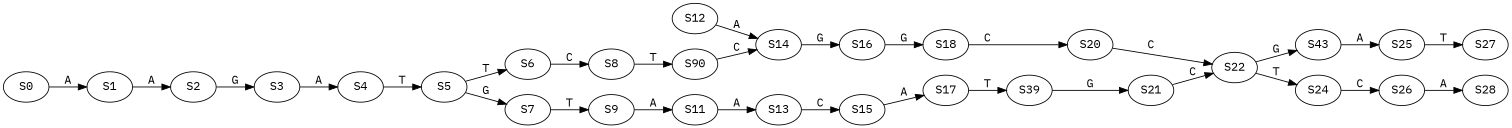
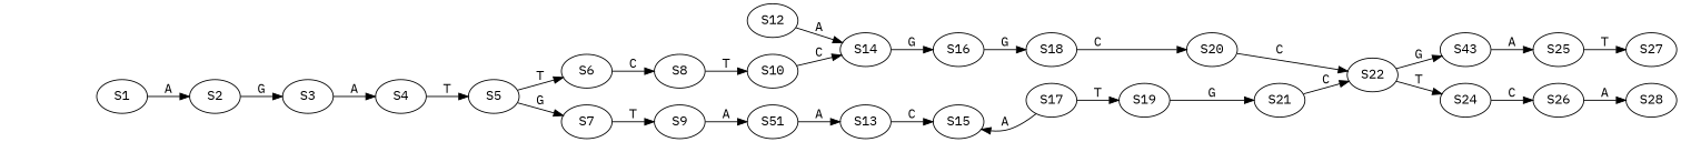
  strict digraph {
    fontname="IBM Plex Mono"
    rankdir=LR
    node [fontname="IBM Plex Mono"]
    edge [fontname="IBM Plex Mono"]
-   S0
    S1
    S2
    S3
    S4
    S5
    S6
    S7
    S8
    S9
-   S10 [label=S90]
-   S11
+   S10
+   S11 [label=S51]
    S14
    S13
    S12
    S15
    S16
    S17
    S18
-   S19 [label=S39]
+   S19
    S20
    S21
    S22
    n24 [label=S43]
    S24
    S25
    S26
    S27
    S28
-   S0 -> S1 [label=A]
    S1 -> S2 [label=A]
    S2 -> S3 [label=G]
    S3 -> S4 [label=A]
    S4 -> S5 [label=T]
    S5 -> S6 [label=T]
    S5 -> S7 [label=G]
    S6 -> S8 [label=C]
    S7 -> S9 [label=T]
    S8 -> S10 [label=T]
    S9 -> S11 [label=A]
    S10 -> S14 [label=C]
    S11 -> S13 [label=A]
    S14 -> S16 [label=G]
    S13 -> S15 [label=C]
    S12 -> S14 [label=A]
-   S15 -> S17 [label=A]
+   S17 -> S15 [label=A]
    S16 -> S18 [label=G]
    S17 -> S19 [label=T]
    S18 -> S20 [label=C]
    S19 -> S21 [label=G]
    S20 -> S22 [label=C]
    S21 -> S22 [label=C]
    S22 -> n24 [label=G]
    S22 -> S24 [label=T]
    n24 -> S25 [label=A]
    S24 -> S26 [label=C]
    S25 -> S27 [label=T]
    S26 -> S28 [label=A]
  }
